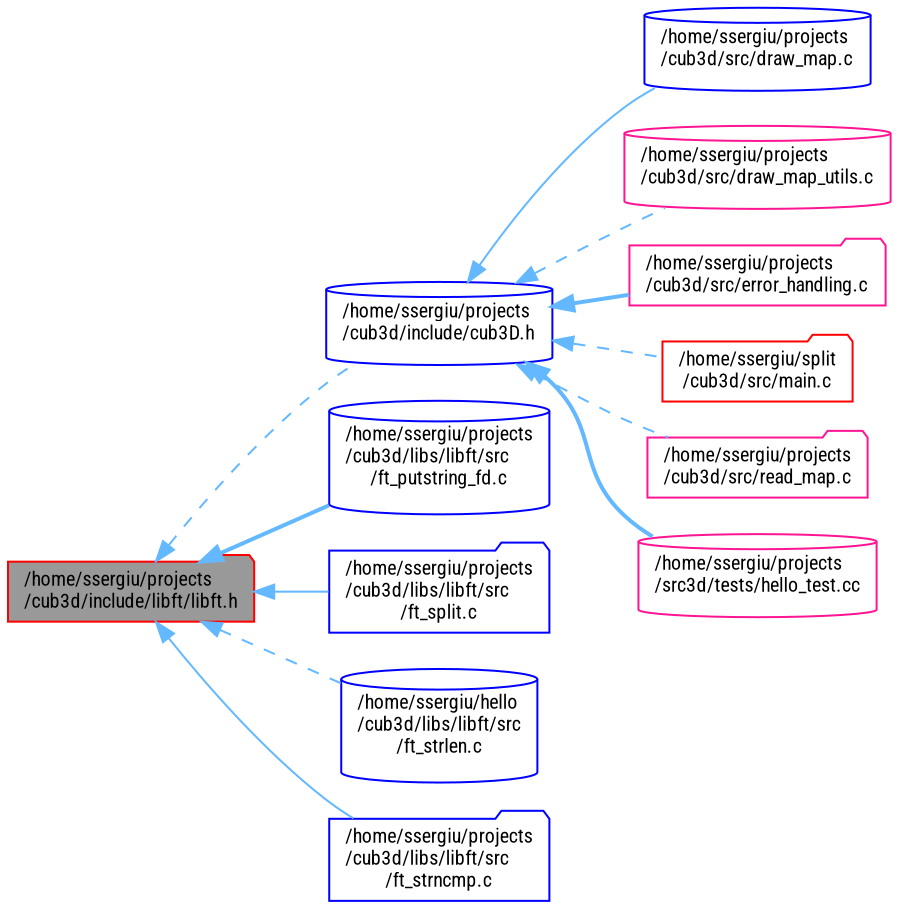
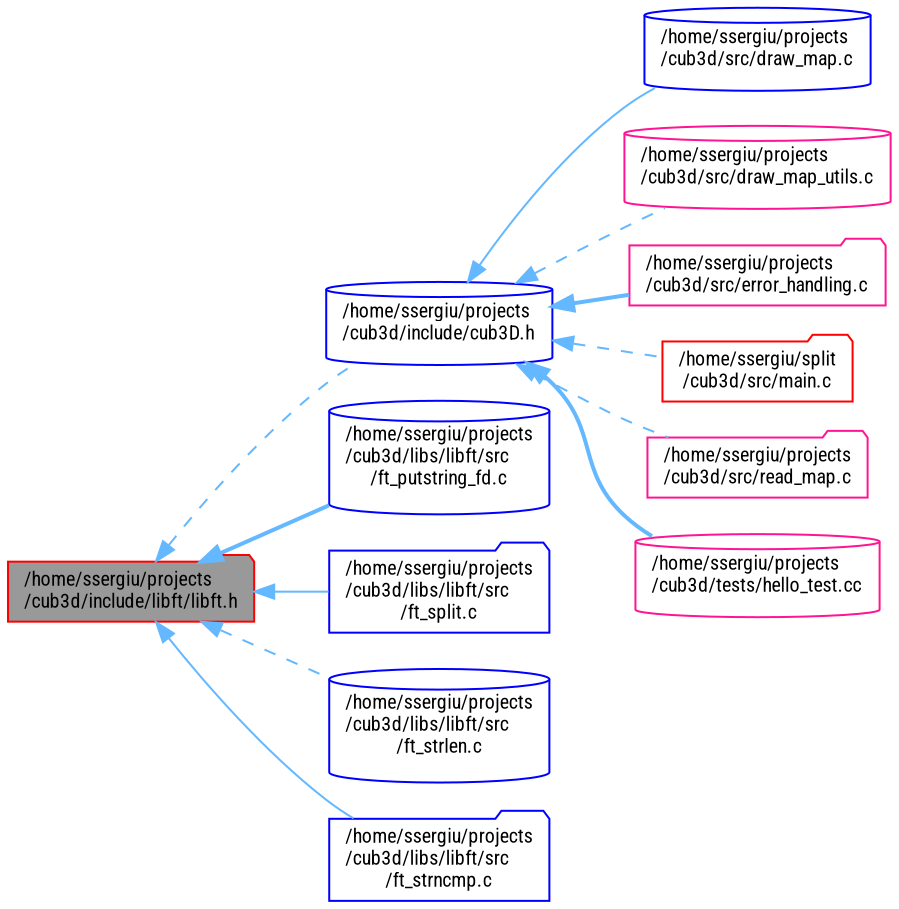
  digraph {
    fontname="Roboto Condensed"
    rankdir=LR
    node [color=blue fillcolor=white fontname="Roboto Condensed" fontsize=10 shape=folder style=filled]
    edge [color=steelblue1 dir=back fontname="Roboto Condensed" fontsize=10 labelfontname=Helvetica labelfontsize=10 style=dashed]
    n1 [color=red fillcolor=grey60 fontcolor=black height=0.2 label="/home/ssergiu/projects\l/cub3d/include/libft/libft.h" width=0.4]
    n2 [height=0.2 label="/home/ssergiu/projects\l/cub3d/include/cub3D.h" shape=cylinder width=0.4]
    n3 [height=0.2 label="/home/ssergiu/projects\l/cub3d/libs/libft/src\l/ft_putstring_fd.c" shape=cylinder width=0.4]
    n4 [height=0.2 label="/home/ssergiu/projects\l/cub3d/libs/libft/src\l/ft_split.c" width=0.4]
-   n5 [height=0.2 label="/home/ssergiu/hello\l/cub3d/libs/libft/src\l/ft_strlen.c" shape=cylinder width=0.4]
+   n5 [height=0.2 label="/home/ssergiu/projects\l/cub3d/libs/libft/src\l/ft_strlen.c" shape=cylinder width=0.4]
    n6 [height=0.2 label="/home/ssergiu/projects\l/cub3d/libs/libft/src\l/ft_strncmp.c" width=0.4]
    n7 [height=0.2 label="/home/ssergiu/projects\l/cub3d/src/draw_map.c" shape=cylinder width=0.4]
    n8 [color=deeppink height=0.2 label="/home/ssergiu/projects\l/cub3d/src/draw_map_utils.c" shape=cylinder width=0.4]
    n9 [color=deeppink height=0.2 label="/home/ssergiu/projects\l/cub3d/src/error_handling.c" width=0.4]
    n10 [color=red height=0.2 label="/home/ssergiu/split\l/cub3d/src/main.c" width=0.4]
    n11 [color=deeppink height=0.2 label="/home/ssergiu/projects\l/cub3d/src/read_map.c" width=0.4]
-   n12 [color=deeppink height=0.2 label="/home/ssergiu/projects\l/src3d/tests/hello_test.cc" shape=cylinder width=0.4]
+   n12 [color=deeppink height=0.2 label="/home/ssergiu/projects\l/cub3d/tests/hello_test.cc" shape=cylinder width=0.4]
    n1 -> n2
    n1 -> n3 [style=bold]
    n1 -> n4 [style=solid]
    n1 -> n5
    n1 -> n6 [style=solid]
    n2 -> n7 [style=solid]
    n2 -> n8
    n2 -> n9 [style=bold]
    n2 -> n10
    n2 -> n11
    n2 -> n12 [style=bold]
  }
